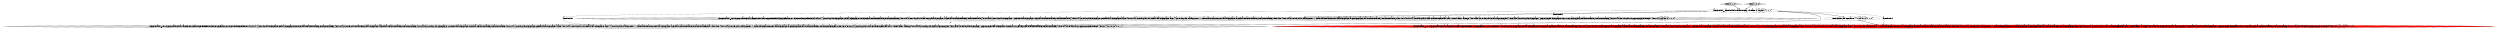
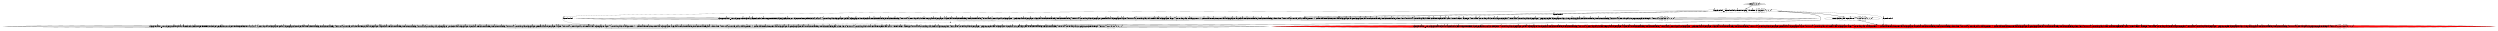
  digraph {
    node [fillcolor=lightgray shape=ellipse style=filled]
    edge [style=bold]
    n1 [fillcolor=white label="facetedMethod = FacetedMethod.createForProperty(,\"firstName\")@@@3@@@['1', '1', '1']"]
    n2 [label="objectAssociation = new ObjectAssociationAbstract(facetedMethod,FeatureType.PROPERTY,mockObjectSpecification,new ObjectMemberDependencies(null,null,null)){@Override public ObjectAdapter get(final ObjectAdapter fromObject,final InteractionInitiatedBy interactionInitiatedBy){return null}@Override public boolean isEmpty(final ObjectAdapter adapter,final InteractionInitiatedBy interactionInitiatedBy){return false}@Override public ObjectAdapter(( getChoices(final ObjectAdapter object,final InteractionInitiatedBy interactionInitiatedBy){return null}@Override public ObjectAdapter getDefault(final ObjectAdapter adapter){return null}@Override public void toDefault(final ObjectAdapter target){}@Override public UsabilityContext<?> createUsableInteractionContext(final ObjectAdapter target,final InteractionInitiatedBy interactionInitiatedBy,final Where where){return null}@Override public VisibilityContext<?> createVisibleInteractionContext(final ObjectAdapter targetObjectAdapter,final InteractionInitiatedBy interactionInitiatedBy,final Where where){return null}@Override public boolean containsDoOpFacet(final Class<? extends Facet> facetType){return false}@Override public boolean hasAutoComplete(){return false}@Override public ObjectAdapter(( getAutoComplete(final ObjectAdapter object,final String searchArg,final InteractionInitiatedBy interactionInitiatedBy){return null}@Override public int getAutoCompleteMinLength(){return 0}}@@@4@@@['0', '0', '1']"]
    n3 [fillcolor=red label="objectAssociation = new ObjectAssociationAbstract(facetedMethod,FeatureType.PROPERTY,objectSpecification,mockServicesInjector){@Override public ObjectAdapter get(final ObjectAdapter fromObject,final InteractionInitiatedBy interactionInitiatedBy){return null}@Override public boolean isEmpty(final ObjectAdapter adapter,final InteractionInitiatedBy interactionInitiatedBy){return false}@Override public ObjectAdapter(( getChoices(final ObjectAdapter object,final InteractionInitiatedBy interactionInitiatedBy){return null}@Override public ObjectAdapter getDefault(final ObjectAdapter adapter){return null}@Override public void toDefault(final ObjectAdapter target){}@Override public UsabilityContext<?> createUsableInteractionContext(final ObjectAdapter target,final InteractionInitiatedBy interactionInitiatedBy,Where where){return null}@Override public VisibilityContext<?> createVisibleInteractionContext(final ObjectAdapter targetObjectAdapter,final InteractionInitiatedBy interactionInitiatedBy,Where where){return null}@Override public boolean containsDoOpFacet(final Class<? extends Facet> facetType){return false}@Override public boolean hasAutoComplete(){return false}@Override public ObjectAdapter(( getAutoComplete(ObjectAdapter object,String searchArg,final InteractionInitiatedBy interactionInitiatedBy){return null}@Override public int getAutoCompleteMinLength(){return 0}}@@@11@@@['0', '1', '0']"]
    n4 [label="objectAssociation = new ObjectAssociationAbstract(facetedMethod,FeatureType.PROPERTY,objectSpecification,new ObjectMemberDependencies(null,null,null)){@Override public ObjectAdapter get(final ObjectAdapter fromObject,final InteractionInitiatedBy interactionInitiatedBy){return null}@Override public boolean isEmpty(final ObjectAdapter adapter,final InteractionInitiatedBy interactionInitiatedBy){return false}@Override public ObjectAdapter(( getChoices(final ObjectAdapter object,final InteractionInitiatedBy interactionInitiatedBy){return null}@Override public ObjectAdapter getDefault(final ObjectAdapter adapter){return null}@Override public void toDefault(final ObjectAdapter target){}@Override public UsabilityContext<?> createUsableInteractionContext(final ObjectAdapter target,final InteractionInitiatedBy interactionInitiatedBy,Where where){return null}@Override public VisibilityContext<?> createVisibleInteractionContext(final ObjectAdapter targetObjectAdapter,final InteractionInitiatedBy interactionInitiatedBy,Where where){return null}@Override public boolean containsDoOpFacet(final Class<? extends Facet> facetType){return false}@Override public boolean hasAutoComplete(){return false}@Override public ObjectAdapter(( getAutoComplete(ObjectAdapter object,String searchArg,final InteractionInitiatedBy interactionInitiatedBy){return null}@Override public int getAutoCompleteMinLength(){return 0}}@@@4@@@['1', '0', '0']"]
    n5 [fillcolor=white label="context.checking(new Expectations(){})@@@4@@@['0', '1', '0']"]
-   n6 [label="setup['0', '1', '0']" shape=diamond]
    n7 [label="setup['1', '0', '0']" shape=diamond]
    n1 -> n2 [label=facetedMethod style=solid]
    n1 -> n2
    n1 -> n3 [label=facetedMethod style=solid]
    n1 -> n4
    n1 -> n4 [label=facetedMethod style=solid]
    n1 -> n5
    n4 -> n2 [label=0 style=dashed]
    n5 -> n3
-   n6 -> n1
    n7 -> n1
  }
